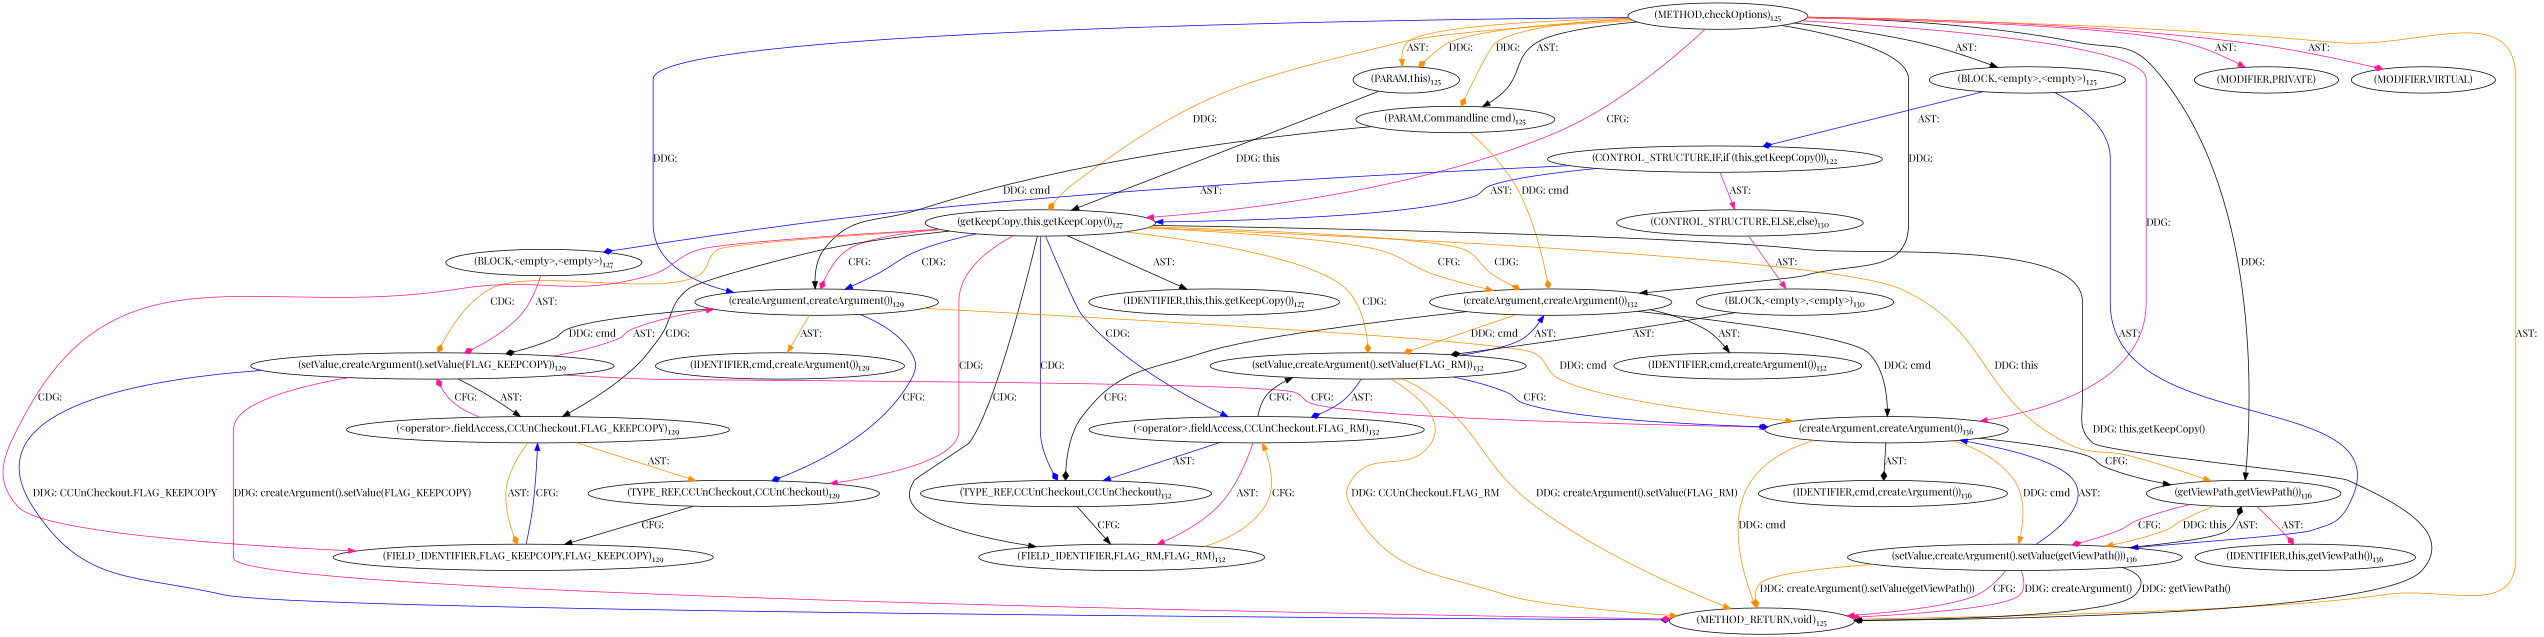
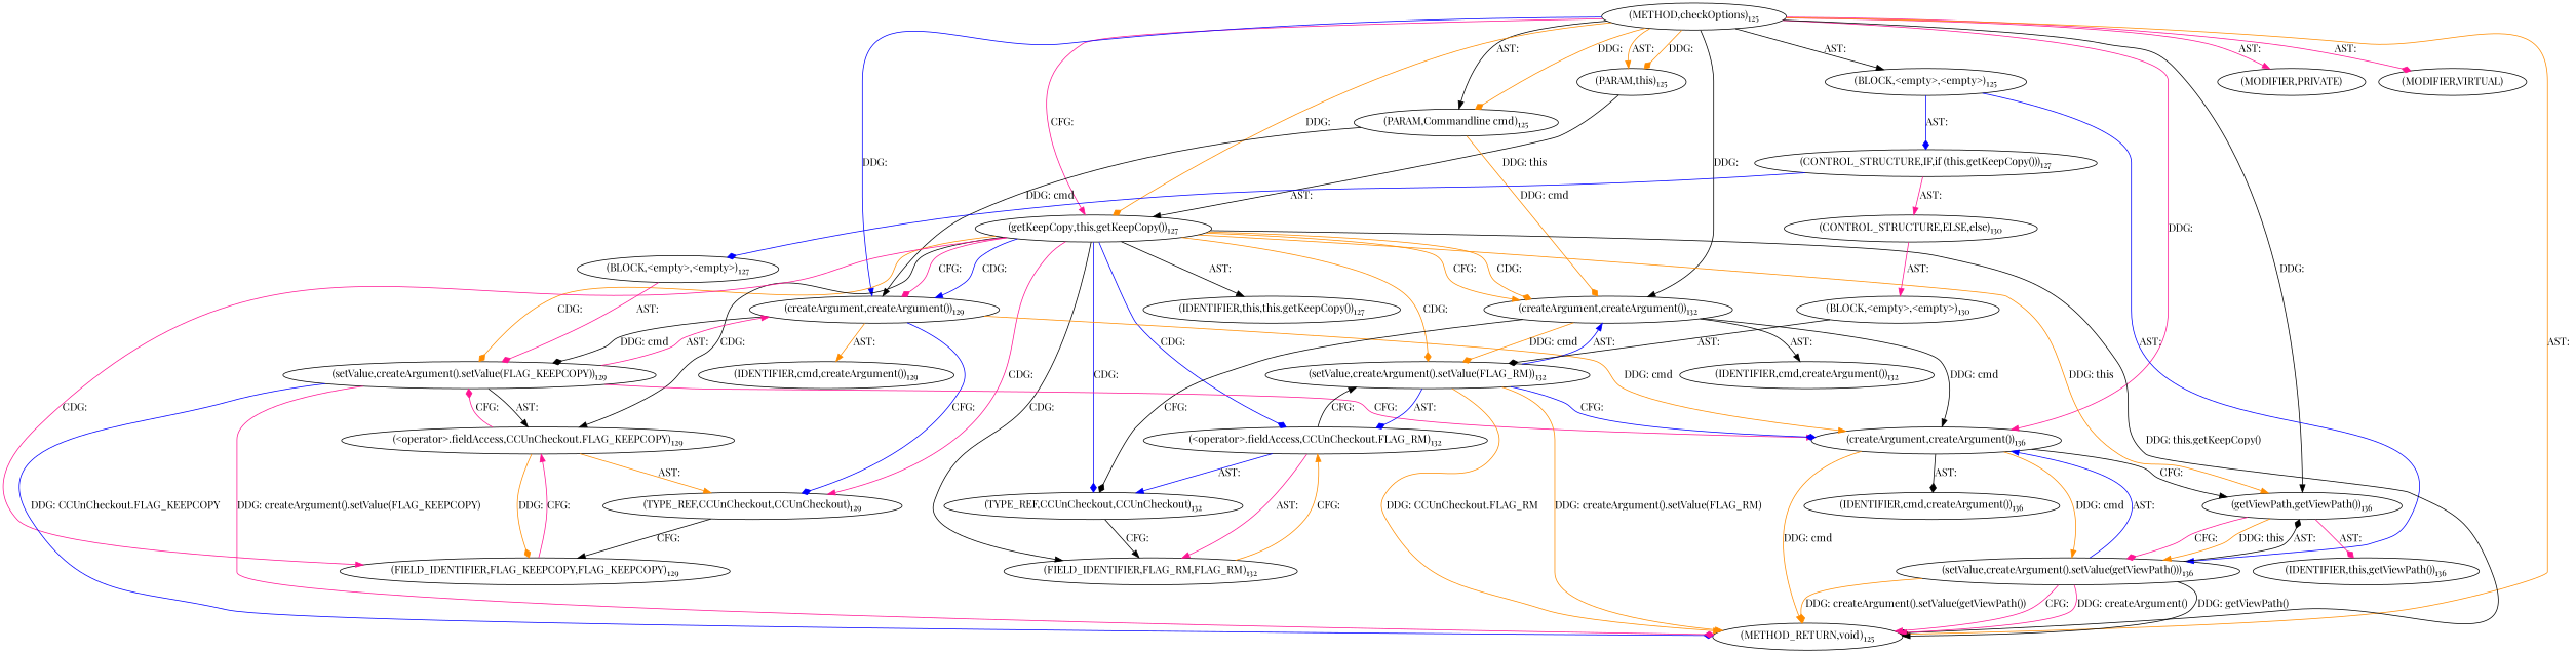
  digraph {
    fontname="Playfair Display"
    node [fontname="Playfair Display"]
    edge [arrowhead=normal color=darkorange fontname="Playfair Display"]
    n1 [label=<(METHOD,checkOptions)<SUB>125</SUB>>]
    n2 [label=<(PARAM,this)<SUB>125</SUB>>]
    n3 [label=<(PARAM,Commandline cmd)<SUB>125</SUB>>]
    n4 [label=<(BLOCK,&lt;empty&gt;,&lt;empty&gt;)<SUB>125</SUB>>]
    n5 [label=<(getKeepCopy,this.getKeepCopy())<SUB>127</SUB>>]
    n6 [label=<(createArgument,createArgument())<SUB>129</SUB>>]
    n7 [label=<(createArgument,createArgument())<SUB>132</SUB>>]
    n8 [label=<(createArgument,createArgument())<SUB>136</SUB>>]
    n9 [label=<(getViewPath,getViewPath())<SUB>136</SUB>>]
    n10 [label=<(MODIFIER,PRIVATE)>]
    n11 [label=<(MODIFIER,VIRTUAL)>]
    n12 [label=<(METHOD_RETURN,void)<SUB>125</SUB>>]
-   n13 [label=<(CONTROL_STRUCTURE,IF,if (this.getKeepCopy()))<SUB>122</SUB>>]
+   n13 [label=<(CONTROL_STRUCTURE,IF,if (this.getKeepCopy()))<SUB>127</SUB>>]
    n14 [label=<(setValue,createArgument().setValue(getViewPath()))<SUB>136</SUB>>]
    n15 [label=<(IDENTIFIER,this,this.getKeepCopy())<SUB>127</SUB>>]
    n16 [label=<(setValue,createArgument().setValue(FLAG_KEEPCOPY))<SUB>129</SUB>>]
    n17 [label=<(&lt;operator&gt;.fieldAccess,CCUnCheckout.FLAG_KEEPCOPY)<SUB>129</SUB>>]
    n18 [label=<(TYPE_REF,CCUnCheckout,CCUnCheckout)<SUB>129</SUB>>]
    n19 [label=<(FIELD_IDENTIFIER,FLAG_KEEPCOPY,FLAG_KEEPCOPY)<SUB>129</SUB>>]
    n20 [label=<(setValue,createArgument().setValue(FLAG_RM))<SUB>132</SUB>>]
    n21 [label=<(&lt;operator&gt;.fieldAccess,CCUnCheckout.FLAG_RM)<SUB>132</SUB>>]
    n22 [label=<(TYPE_REF,CCUnCheckout,CCUnCheckout)<SUB>132</SUB>>]
    n23 [label=<(FIELD_IDENTIFIER,FLAG_RM,FLAG_RM)<SUB>132</SUB>>]
    n24 [label=<(IDENTIFIER,cmd,createArgument())<SUB>129</SUB>>]
    n25 [label=<(IDENTIFIER,cmd,createArgument())<SUB>132</SUB>>]
    n26 [label=<(IDENTIFIER,cmd,createArgument())<SUB>136</SUB>>]
    n27 [label=<(IDENTIFIER,this,getViewPath())<SUB>136</SUB>>]
    n28 [label=<(BLOCK,&lt;empty&gt;,&lt;empty&gt;)<SUB>127</SUB>>]
    n29 [label=<(CONTROL_STRUCTURE,ELSE,else)<SUB>130</SUB>>]
    n30 [label=<(BLOCK,&lt;empty&gt;,&lt;empty&gt;)<SUB>130</SUB>>]
    n1 -> n2 [label="AST: "]
    n1 -> n2 [arrowhead=diamond label="DDG: "]
    n1 -> n3 [color=black label="AST: "]
    n1 -> n3 [arrowhead=diamond label="DDG: "]
    n1 -> n4 [color=black label="AST: "]
    n1 -> n5 [color=deeppink label="CFG: "]
    n1 -> n5 [arrowhead=diamond label="DDG: "]
    n1 -> n6 [color=blue label="DDG: "]
    n1 -> n7 [color=black label="DDG: "]
    n1 -> n8 [color=deeppink label="DDG: "]
    n1 -> n9 [color=black label="DDG: "]
    n1 -> n10 [color=deeppink label="AST: "]
    n1 -> n11 [arrowhead=diamond color=deeppink label="AST: "]
    n1 -> n12 [arrowhead=diamond label="AST: "]
    n2 -> n5 [color=black label="DDG: this"]
    n3 -> n6 [color=black label="DDG: cmd"]
    n3 -> n7 [arrowhead=diamond label="DDG: cmd"]
    n4 -> n13 [arrowhead=diamond color=blue label="AST: "]
    n4 -> n14 [color=blue label="AST: "]
    n5 -> n6 [arrowhead=diamond color=deeppink label="CFG: "]
    n5 -> n6 [color=blue label="CDG: "]
    n5 -> n7 [label="CFG: "]
    n5 -> n7 [arrowhead=diamond label="CDG: "]
    n5 -> n9 [label="DDG: this"]
    n5 -> n12 [arrowhead=diamond color=black label="DDG: this.getKeepCopy()"]
    n5 -> n15 [color=black label="AST: "]
    n5 -> n16 [arrowhead=diamond label="CDG: "]
    n5 -> n17 [color=black label="CDG: "]
    n5 -> n18 [color=deeppink label="CDG: "]
    n5 -> n19 [color=deeppink label="CDG: "]
    n5 -> n20 [arrowhead=diamond label="CDG: "]
-   n5 -> n21 [color=blue label="CDG: "]
+   n5 -> n21 [arrowhead=diamond color=blue label="CDG: "]
    n5 -> n22 [arrowhead=diamond color=blue label="CDG: "]
    n5 -> n23 [color=black label="CDG: "]
    n6 -> n8 [label="DDG: cmd"]
    n6 -> n16 [arrowhead=diamond color=black label="DDG: cmd"]
    n6 -> n18 [arrowhead=diamond color=blue label="CFG: "]
    n6 -> n24 [label="AST: "]
    n7 -> n8 [color=black label="DDG: cmd"]
    n7 -> n20 [arrowhead=diamond label="DDG: cmd"]
    n7 -> n22 [arrowhead=diamond color=black label="CFG: "]
    n7 -> n25 [color=black label="AST: "]
    n8 -> n9 [color=black label="CFG: "]
    n8 -> n12 [label="DDG: cmd"]
    n8 -> n14 [label="DDG: cmd"]
    n8 -> n26 [arrowhead=diamond color=black label="AST: "]
    n9 -> n14 [arrowhead=diamond color=deeppink label="CFG: "]
    n9 -> n14 [label="DDG: this"]
    n9 -> n27 [arrowhead=diamond color=deeppink label="AST: "]
-   n13 -> n5 [color=blue label="AST: "]
    n13 -> n28 [arrowhead=diamond color=blue label="AST: "]
    n13 -> n29 [color=deeppink label="AST: "]
    n14 -> n8 [color=blue label="AST: "]
    n14 -> n9 [arrowhead=diamond color=black label="AST: "]
    n14 -> n12 [color=deeppink label="CFG: "]
    n14 -> n12 [color=deeppink label="DDG: createArgument()"]
    n14 -> n12 [color=black label="DDG: getViewPath()"]
    n14 -> n12 [arrowhead=diamond label="DDG: createArgument().setValue(getViewPath())"]
    n16 -> n6 [color=deeppink label="AST: "]
    n16 -> n8 [color=deeppink label="CFG: "]
    n16 -> n12 [arrowhead=diamond color=blue label="DDG: CCUnCheckout.FLAG_KEEPCOPY"]
    n16 -> n12 [arrowhead=diamond color=deeppink label="DDG: createArgument().setValue(FLAG_KEEPCOPY)"]
    n16 -> n17 [color=black label="AST: "]
    n17 -> n16 [arrowhead=diamond color=deeppink label="CFG: "]
    n17 -> n18 [label="AST: "]
-   n17 -> n19 [arrowhead=diamond label="AST: "]
+   n17 -> n19 [arrowhead=diamond label="DDG: "]
    n18 -> n19 [color=black label="CFG: "]
-   n19 -> n17 [color=blue label="CFG: "]
+   n19 -> n17 [color=deeppink label="CFG: "]
    n20 -> n7 [color=blue label="AST: "]
    n20 -> n8 [arrowhead=diamond color=blue label="CFG: "]
    n20 -> n12 [label="DDG: CCUnCheckout.FLAG_RM"]
    n20 -> n12 [label="DDG: createArgument().setValue(FLAG_RM)"]
    n20 -> n21 [arrowhead=diamond color=blue label="AST: "]
    n21 -> n20 [color=black label="CFG: "]
    n21 -> n22 [color=blue label="AST: "]
    n21 -> n23 [color=deeppink label="AST: "]
    n22 -> n23 [color=black label="CFG: "]
    n23 -> n21 [label="CFG: "]
    n28 -> n16 [arrowhead=diamond color=deeppink label="AST: "]
    n29 -> n30 [color=deeppink label="AST: "]
    n30 -> n20 [arrowhead=diamond color=black label="AST: "]
  }
